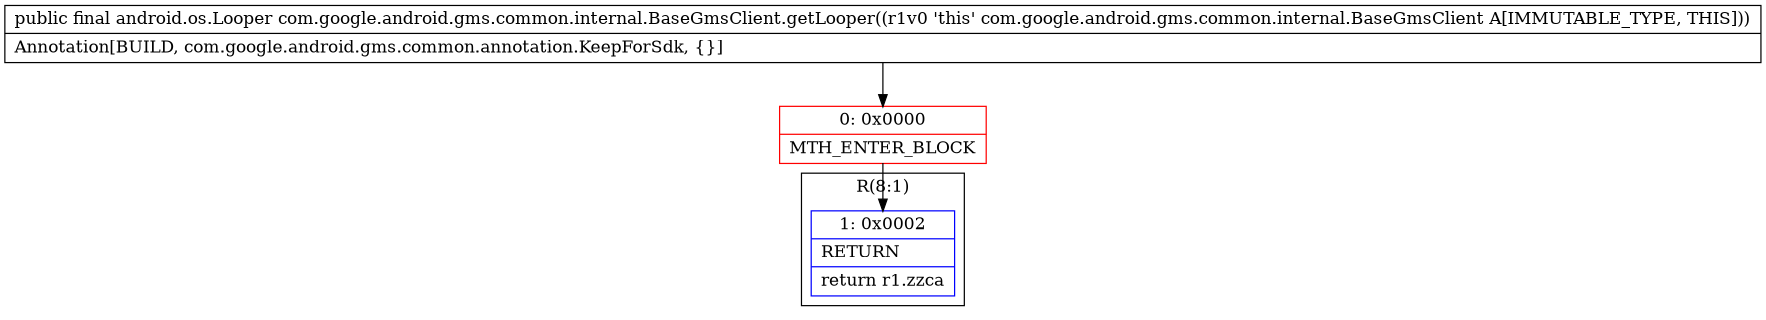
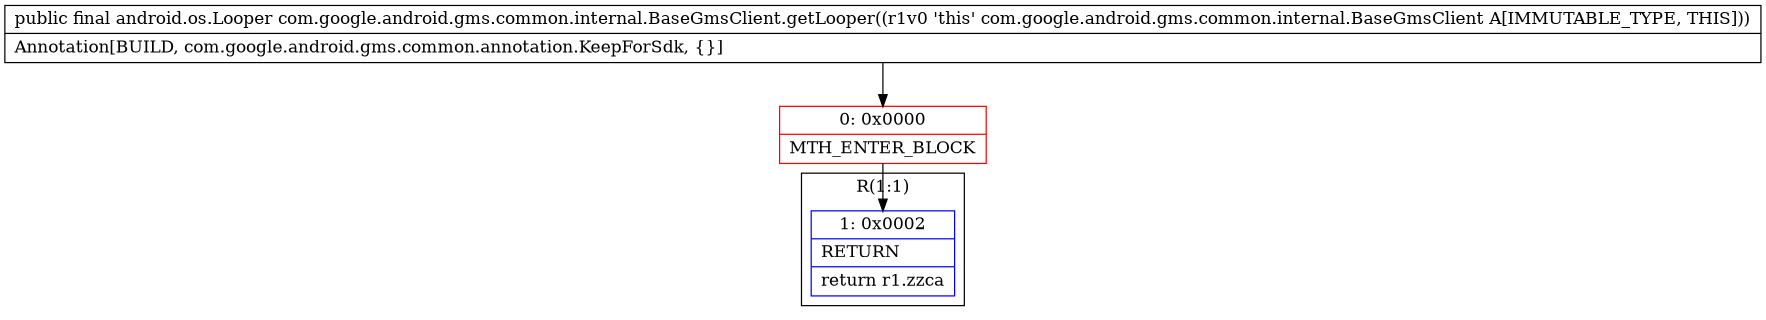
  digraph {
    node [shape=record]
    n1 [color=blue label="{1\:\ 0x0002|RETURN\l|return r1.zzca\l}"]
    n2 [color=red label="{0\:\ 0x0000|MTH_ENTER_BLOCK\l}"]
    n3 [label="{public final android.os.Looper com.google.android.gms.common.internal.BaseGmsClient.getLooper((r1v0 'this' com.google.android.gms.common.internal.BaseGmsClient A[IMMUTABLE_TYPE, THIS]))  | Annotation[BUILD, com.google.android.gms.common.annotation.KeepForSdk, \{\}]\l}"]
    subgraph cluster_1 {
-     label="R(8:1)"
+     label="R(1:1)"
      n1
    }
    n2 -> n1
    n3 -> n2
  }
